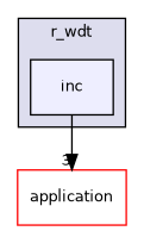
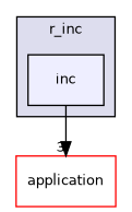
  digraph {
    compound=true
    node [fontname=Helvetica fontsize=10 shape=box style=filled]
    n1 [fillcolor="#eeeeff" label=inc pencolor=black]
    n2 [color=red fillcolor=white label=application]
    subgraph cluster_1 {
      bgcolor="#ddddee"
      fontname=Helvetica
      fontsize=10
-     label=r_wdt
+     label=r_inc
      pencolor=black
      n1
    }
    n1 -> n2 [headlabel=3 labeldistance=1.5 labelfontname=Helvetica labelfontsize=10]
  }
